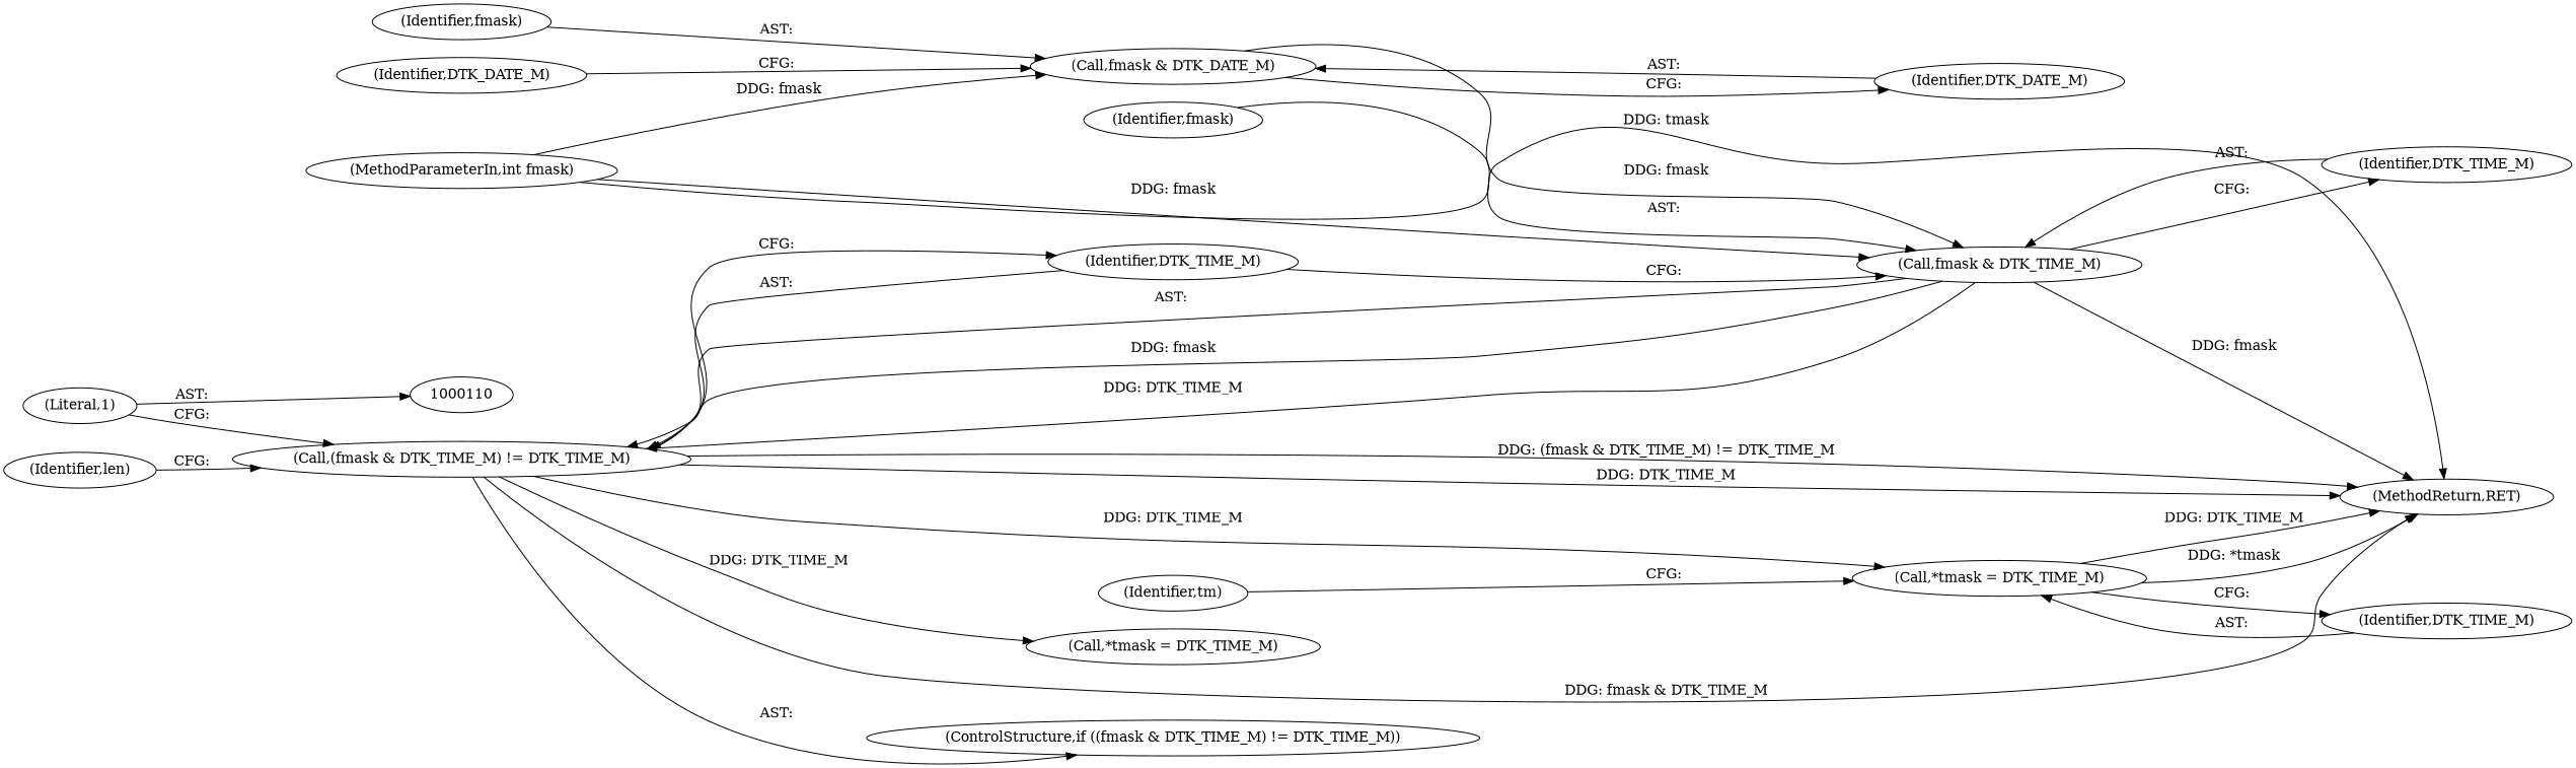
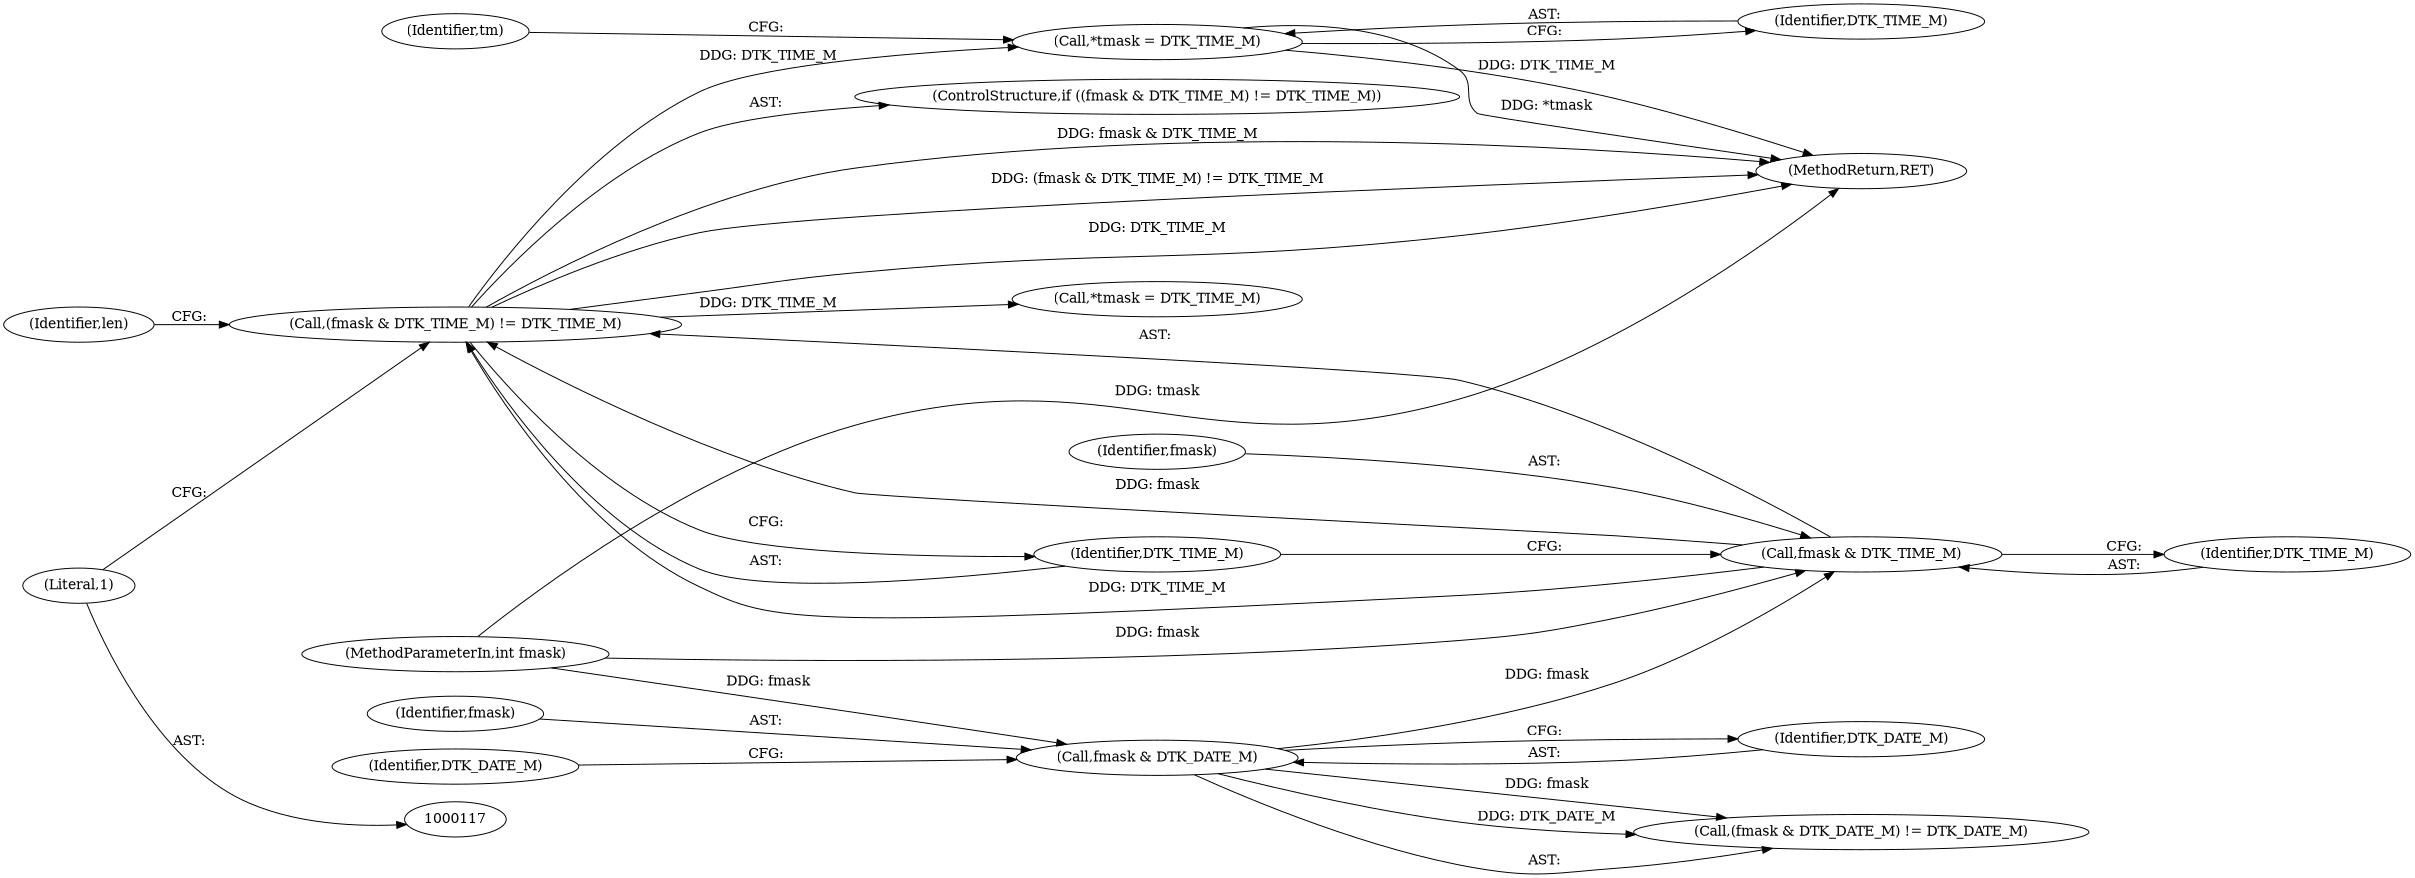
  digraph {
    rankdir=LR
    n1 [label="(Call,*tmask = DTK_TIME_M)"]
    n2 [label="(MethodReturn,RET)"]
    n3 [label="(Identifier,DTK_TIME_M)"]
    n4 [label="(Call,(fmask & DTK_TIME_M) != DTK_TIME_M)"]
    n5 [label="(Call,*tmask = DTK_TIME_M)"]
    n6 [label="(ControlStructure,if ((fmask & DTK_TIME_M) != DTK_TIME_M))"]
    n7 [label="(Identifier,DTK_TIME_M)"]
    n8 [label="(Call,fmask & DTK_TIME_M)"]
    n9 [label="(Identifier,DTK_TIME_M)"]
    n10 [label="(Call,fmask & DTK_DATE_M)"]
    n11 [label="(Identifier,DTK_DATE_M)"]
+   n12 [label="(Call,(fmask & DTK_DATE_M) != DTK_DATE_M)"]
    n13 [label="(MethodParameterIn,int fmask)"]
    n14 [label="(Identifier,tm)"]
    n15 [label="(Identifier,fmask)"]
    n16 [label="(Identifier,fmask)"]
    n17 [label="(Identifier,len)"]
    n18 [label="(Identifier,DTK_DATE_M)"]
    n19 [label="(Literal,1)"]
-   1000110
+   1000110 [label=1000117]
    n1 -> n2 [label="DDG: *tmask"]
    n1 -> n2 [label="DDG: DTK_TIME_M"]
    n1 -> n3 [label="CFG: "]
    n3 -> n1 [label="AST: "]
    n4 -> n1 [label="DDG: DTK_TIME_M"]
    n4 -> n2 [label="DDG: (fmask & DTK_TIME_M) != DTK_TIME_M"]
    n4 -> n2 [label="DDG: DTK_TIME_M"]
    n4 -> n2 [label="DDG: fmask & DTK_TIME_M"]
    n4 -> n5 [label="DDG: DTK_TIME_M"]
    n4 -> n6 [label="AST: "]
    n4 -> n7 [label="CFG: "]
    n7 -> n4 [label="AST: "]
    n7 -> n8 [label="CFG: "]
-   n8 -> n2 [label="DDG: fmask"]
    n8 -> n4 [label="AST: "]
    n8 -> n4 [label="DDG: fmask"]
    n8 -> n4 [label="DDG: DTK_TIME_M"]
    n8 -> n9 [label="CFG: "]
    n9 -> n8 [label="AST: "]
    n10 -> n8 [label="DDG: fmask"]
    n10 -> n11 [label="CFG: "]
+   n10 -> n12 [label="AST: "]
+   n10 -> n12 [label="DDG: fmask"]
+   n10 -> n12 [label="DDG: DTK_DATE_M"]
    n11 -> n10 [label="AST: "]
    n13 -> n2 [label="DDG: tmask"]
    n13 -> n8 [label="DDG: fmask"]
    n13 -> n10 [label="DDG: fmask"]
    n14 -> n1 [label="CFG: "]
    n15 -> n10 [label="AST: "]
    n16 -> n8 [label="AST: "]
    n17 -> n4 [label="CFG: "]
    n18 -> n10 [label="CFG: "]
    n19 -> n4 [label="CFG: "]
    n19 -> 1000110 [label="AST: "]
  }
